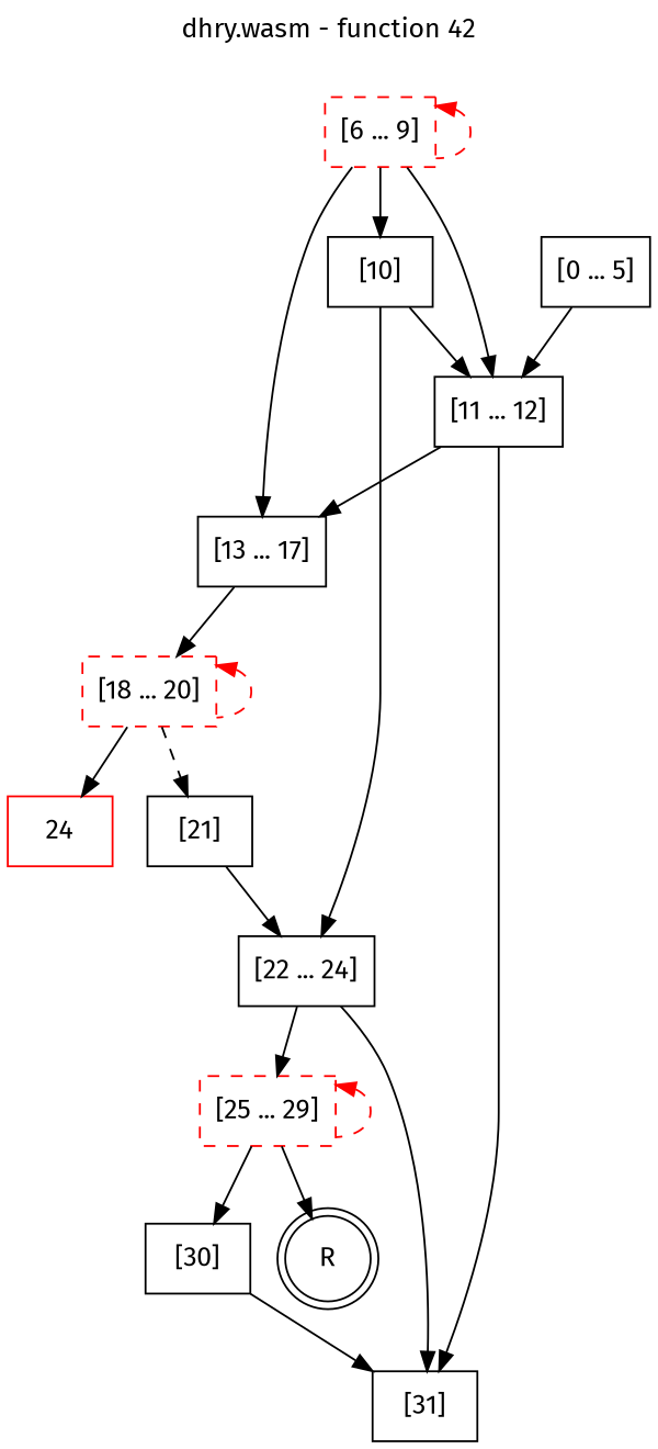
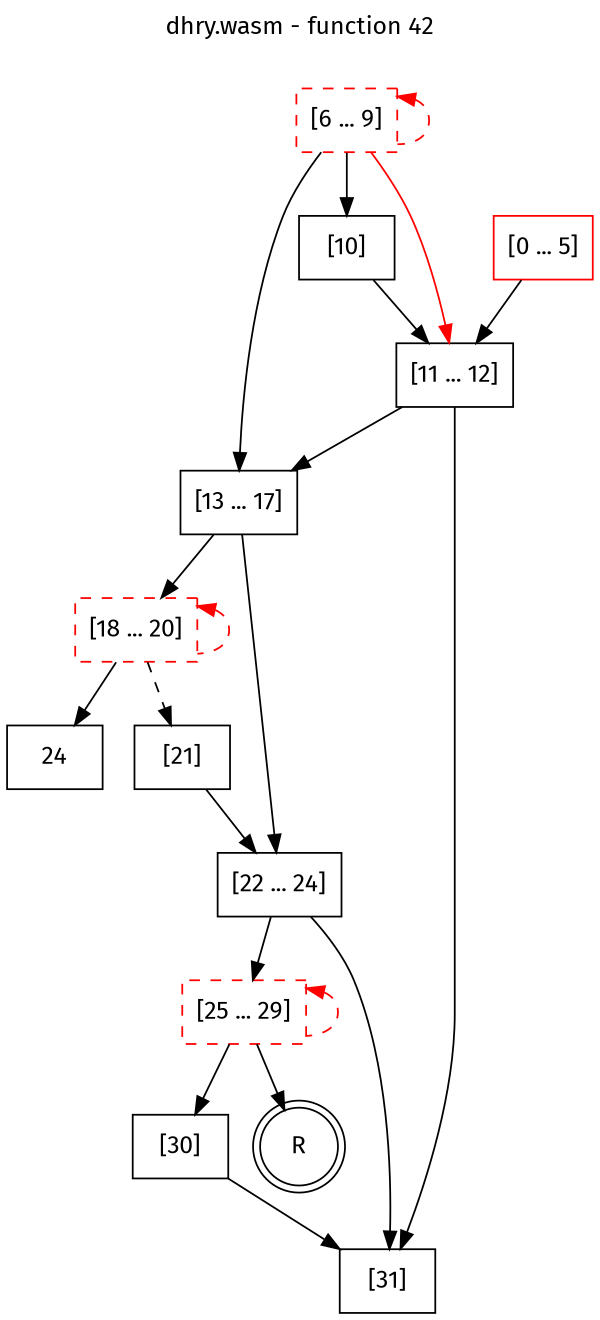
  digraph {
    fontname="Fira Sans"
    label="dhry.wasm - function 42"
    labelfontcolor=black
    labelfontname=Helvetica
    labelfontsize=16
    labelloc=t
    node [fontname="Fira Sans" shape=box color=black style=solid]
    edge [fontname="Fira Sans"]
    n1 [label=R shape=doublecircle color="" style=""]
-   n2 [label="[0 ... 5]"]
+   n2 [color=red label="[0 ... 5]"]
    n3 [label="[11 ... 12]"]
    n4 [color=red label="[6 ... 9]" style=dashed]
    n5 [label="[10]"]
    n6 [label="[13 ... 17]"]
    n7 [label="[31]"]
    n8 [color=red label="[18 ... 20]" style=dashed]
    n9 [label="[22 ... 24]"]
    n10 [label="[21]"]
-   24 [color=red]
+   24
    n12 [color=red label="[25 ... 29]" style=dashed]
    n13 [label="[30]"]
    n2 -> n3
    n3 -> n6
    n3 -> n7
-   n4 -> n3
+   n4 -> n3 [color=red]
    n4 -> n4 [color=red dir=back style=dashed]
    n4 -> n5
    n4 -> n6
    n5 -> n3
    n6 -> n8
-   n5 -> n9
+   n6 -> n9
    n8 -> n8 [color=red dir=back style=dashed]
    n8 -> n10 [style=dashed]
    n8 -> 24
    n9 -> n7
    n9 -> n12
    n10 -> n9
    n12 -> n1
    n12 -> n12 [color=red dir=back style=dashed]
    n12 -> n13
    n13 -> n7
  }
